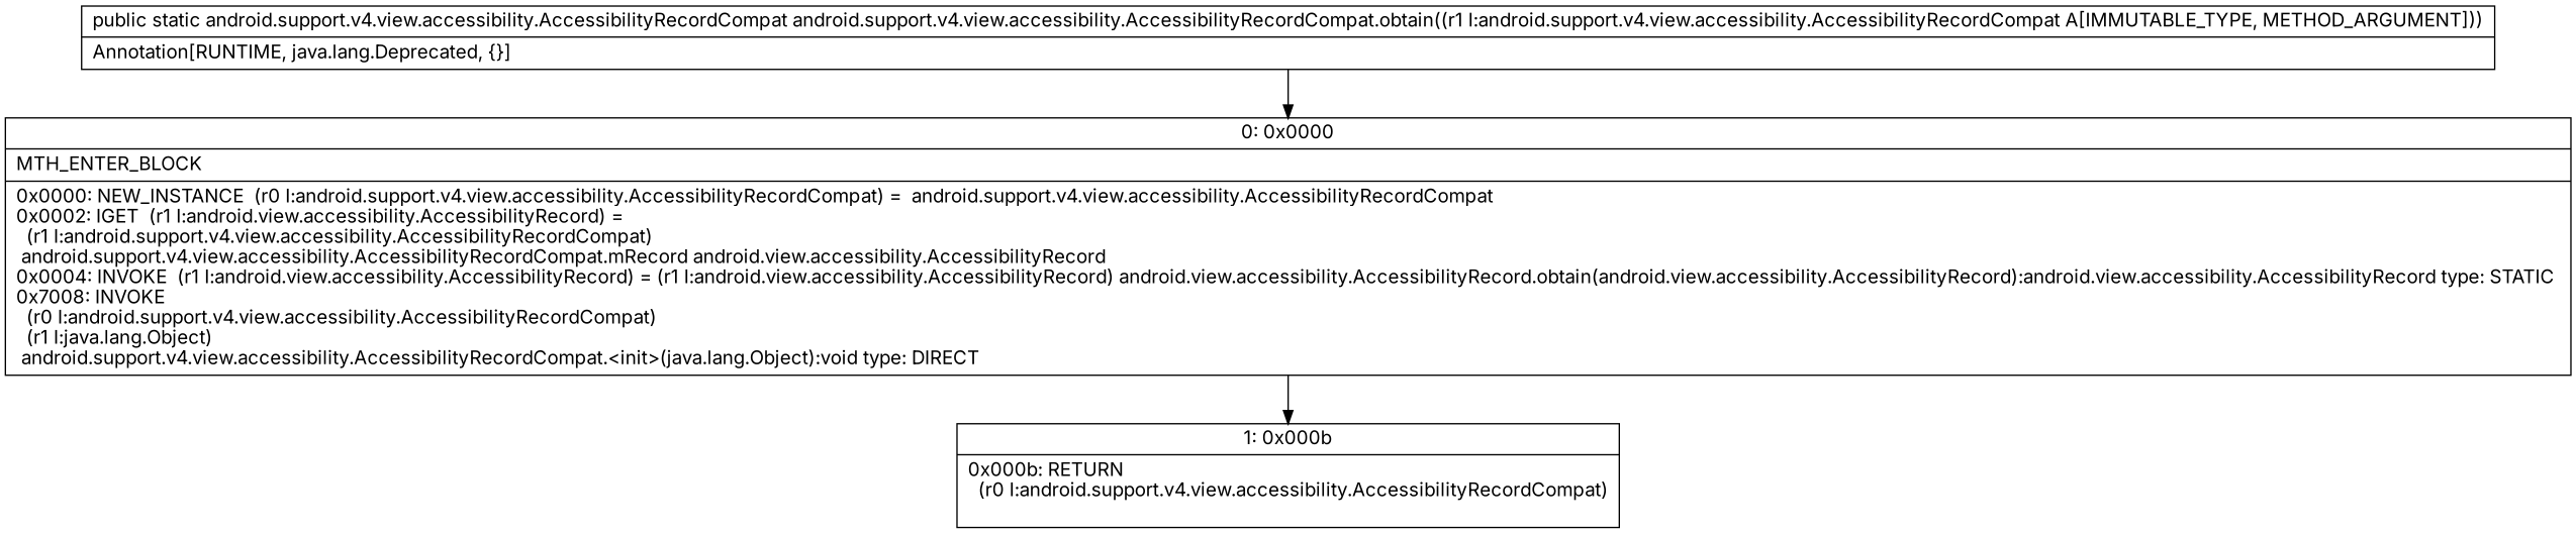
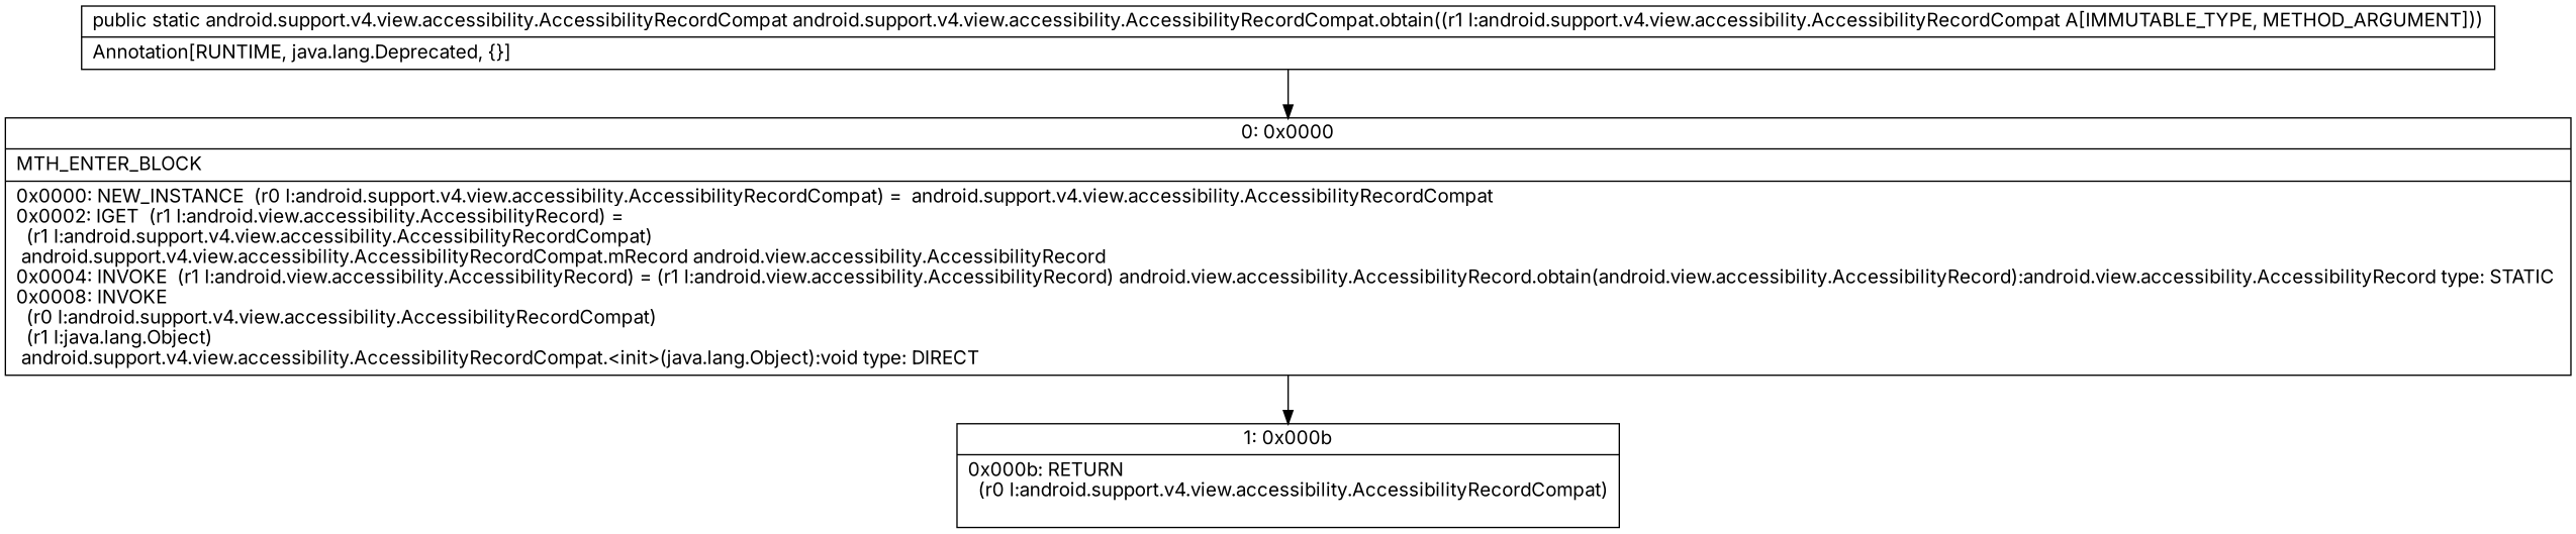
  digraph {
    fontname=Inter
    node [shape=record fontname=Inter]
    edge [fontname=Inter]
-   n1 [label="{0\:\ 0x0000|MTH_ENTER_BLOCK\l|0x0000: NEW_INSTANCE  (r0 I:android.support.v4.view.accessibility.AccessibilityRecordCompat) =  android.support.v4.view.accessibility.AccessibilityRecordCompat \l0x0002: IGET  (r1 I:android.view.accessibility.AccessibilityRecord) = \l  (r1 I:android.support.v4.view.accessibility.AccessibilityRecordCompat)\l android.support.v4.view.accessibility.AccessibilityRecordCompat.mRecord android.view.accessibility.AccessibilityRecord \l0x0004: INVOKE  (r1 I:android.view.accessibility.AccessibilityRecord) = (r1 I:android.view.accessibility.AccessibilityRecord) android.view.accessibility.AccessibilityRecord.obtain(android.view.accessibility.AccessibilityRecord):android.view.accessibility.AccessibilityRecord type: STATIC \l0x7008: INVOKE  \l  (r0 I:android.support.v4.view.accessibility.AccessibilityRecordCompat)\l  (r1 I:java.lang.Object)\l android.support.v4.view.accessibility.AccessibilityRecordCompat.\<init\>(java.lang.Object):void type: DIRECT \l}"]
+   n1 [label="{0\:\ 0x0000|MTH_ENTER_BLOCK\l|0x0000: NEW_INSTANCE  (r0 I:android.support.v4.view.accessibility.AccessibilityRecordCompat) =  android.support.v4.view.accessibility.AccessibilityRecordCompat \l0x0002: IGET  (r1 I:android.view.accessibility.AccessibilityRecord) = \l  (r1 I:android.support.v4.view.accessibility.AccessibilityRecordCompat)\l android.support.v4.view.accessibility.AccessibilityRecordCompat.mRecord android.view.accessibility.AccessibilityRecord \l0x0004: INVOKE  (r1 I:android.view.accessibility.AccessibilityRecord) = (r1 I:android.view.accessibility.AccessibilityRecord) android.view.accessibility.AccessibilityRecord.obtain(android.view.accessibility.AccessibilityRecord):android.view.accessibility.AccessibilityRecord type: STATIC \l0x0008: INVOKE  \l  (r0 I:android.support.v4.view.accessibility.AccessibilityRecordCompat)\l  (r1 I:java.lang.Object)\l android.support.v4.view.accessibility.AccessibilityRecordCompat.\<init\>(java.lang.Object):void type: DIRECT \l}"]
    n2 [label="{1\:\ 0x000b|0x000b: RETURN  \l  (r0 I:android.support.v4.view.accessibility.AccessibilityRecordCompat)\l \l}"]
    n3 [label="{public static android.support.v4.view.accessibility.AccessibilityRecordCompat android.support.v4.view.accessibility.AccessibilityRecordCompat.obtain((r1 I:android.support.v4.view.accessibility.AccessibilityRecordCompat A[IMMUTABLE_TYPE, METHOD_ARGUMENT]))  | Annotation[RUNTIME, java.lang.Deprecated, \{\}]\l}"]
    n1 -> n2
    n3 -> n1
  }
